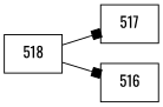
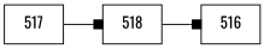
  digraph {
    fontname=Oswald
    rankdir=LR
    node [fontname=Oswald shape=record]
    edge [arrowhead=box fontname=Oswald style=solid]
    n1 [label="{518}"]
    n2 [label="{517}"]
    n3 [label="{516}"]
-   n1 -> n2
+   n2 -> n1
    n1 -> n3
  }
